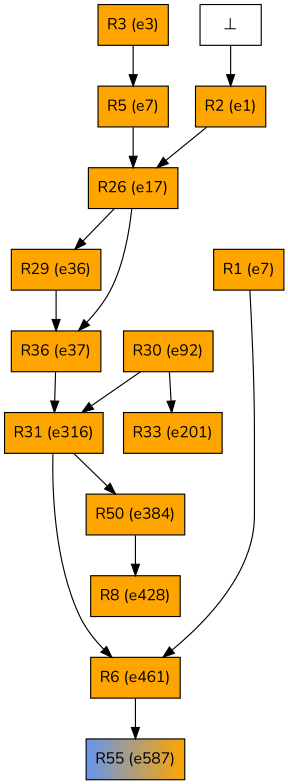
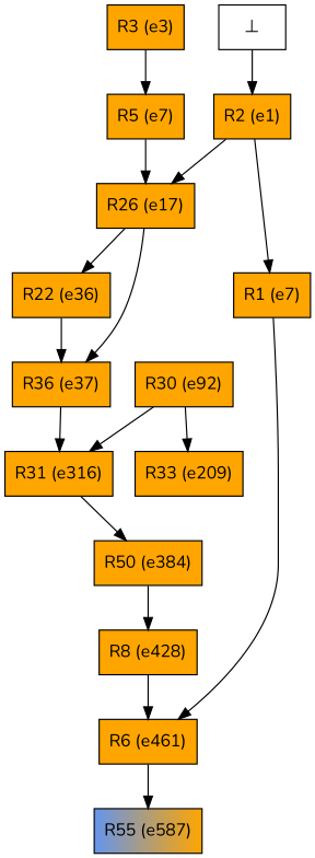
  digraph {
    fontname=Nunito
    node [color=black fillcolor="orange:orange" fontname=Nunito shape=box style=filled]
    edge [fontname=Nunito]
    n1 [label="R2 (e1)"]
    n2 [label="R1 (e7)"]
    n3 [label="R26 (e17)"]
    n4 [label="R6 (e461)"]
    n5 [label="R3 (e3)"]
    n6 [label="R5 (e7)"]
    n7 [fillcolor="cornflowerblue:orange" label="R55 (e587)"]
-   n8 [label="R29 (e36)"]
+   n8 [label="R22 (e36)"]
    n9 [label="R36 (e37)"]
    n10 [label="R31 (e316)"]
    n11 [label="R30 (e92)"]
-   n12 [label="R33 (e201)"]
+   n12 [label="R33 (e209)"]
    n13 [label="R50 (e384)"]
    n14 [label="R8 (e428)"]
    n15 [fillcolor=white label="⊥" color=""]
+   n1 -> n2
    n1 -> n3
    n2 -> n4
    n3 -> n8
    n3 -> n9
    n4 -> n7
    n5 -> n6
    n6 -> n3
    n8 -> n9
    n9 -> n10
    n10 -> n13
    n11 -> n10
    n11 -> n12
    n13 -> n14
-   n10 -> n4
+   n14 -> n4
    n15 -> n1
  }
